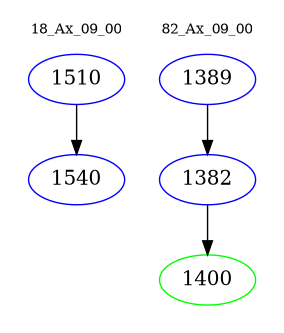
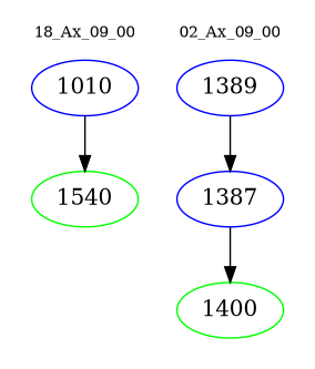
  digraph {
    node [color=blue]
    edge [color=black]
-   n1 [label=1510]
-   n2 [label=1540]
+   n1 [label=1010]
+   n2 [color=green label=1540]
    n3 [label=1389]
-   n4 [label=1382]
+   n4 [label=1387]
    n5 [color=green label=1400]
    subgraph cluster_1 {
      color=white
      fontsize=10
      label="18_Ax_09_00"
      n1
      n2
    }
    subgraph cluster_2 {
      color=white
      fontsize=10
-     label="82_Ax_09_00"
+     label="02_Ax_09_00"
      n3
      n4
      n5
    }
    n1 -> n2
    n3 -> n4
    n4 -> n5
  }
